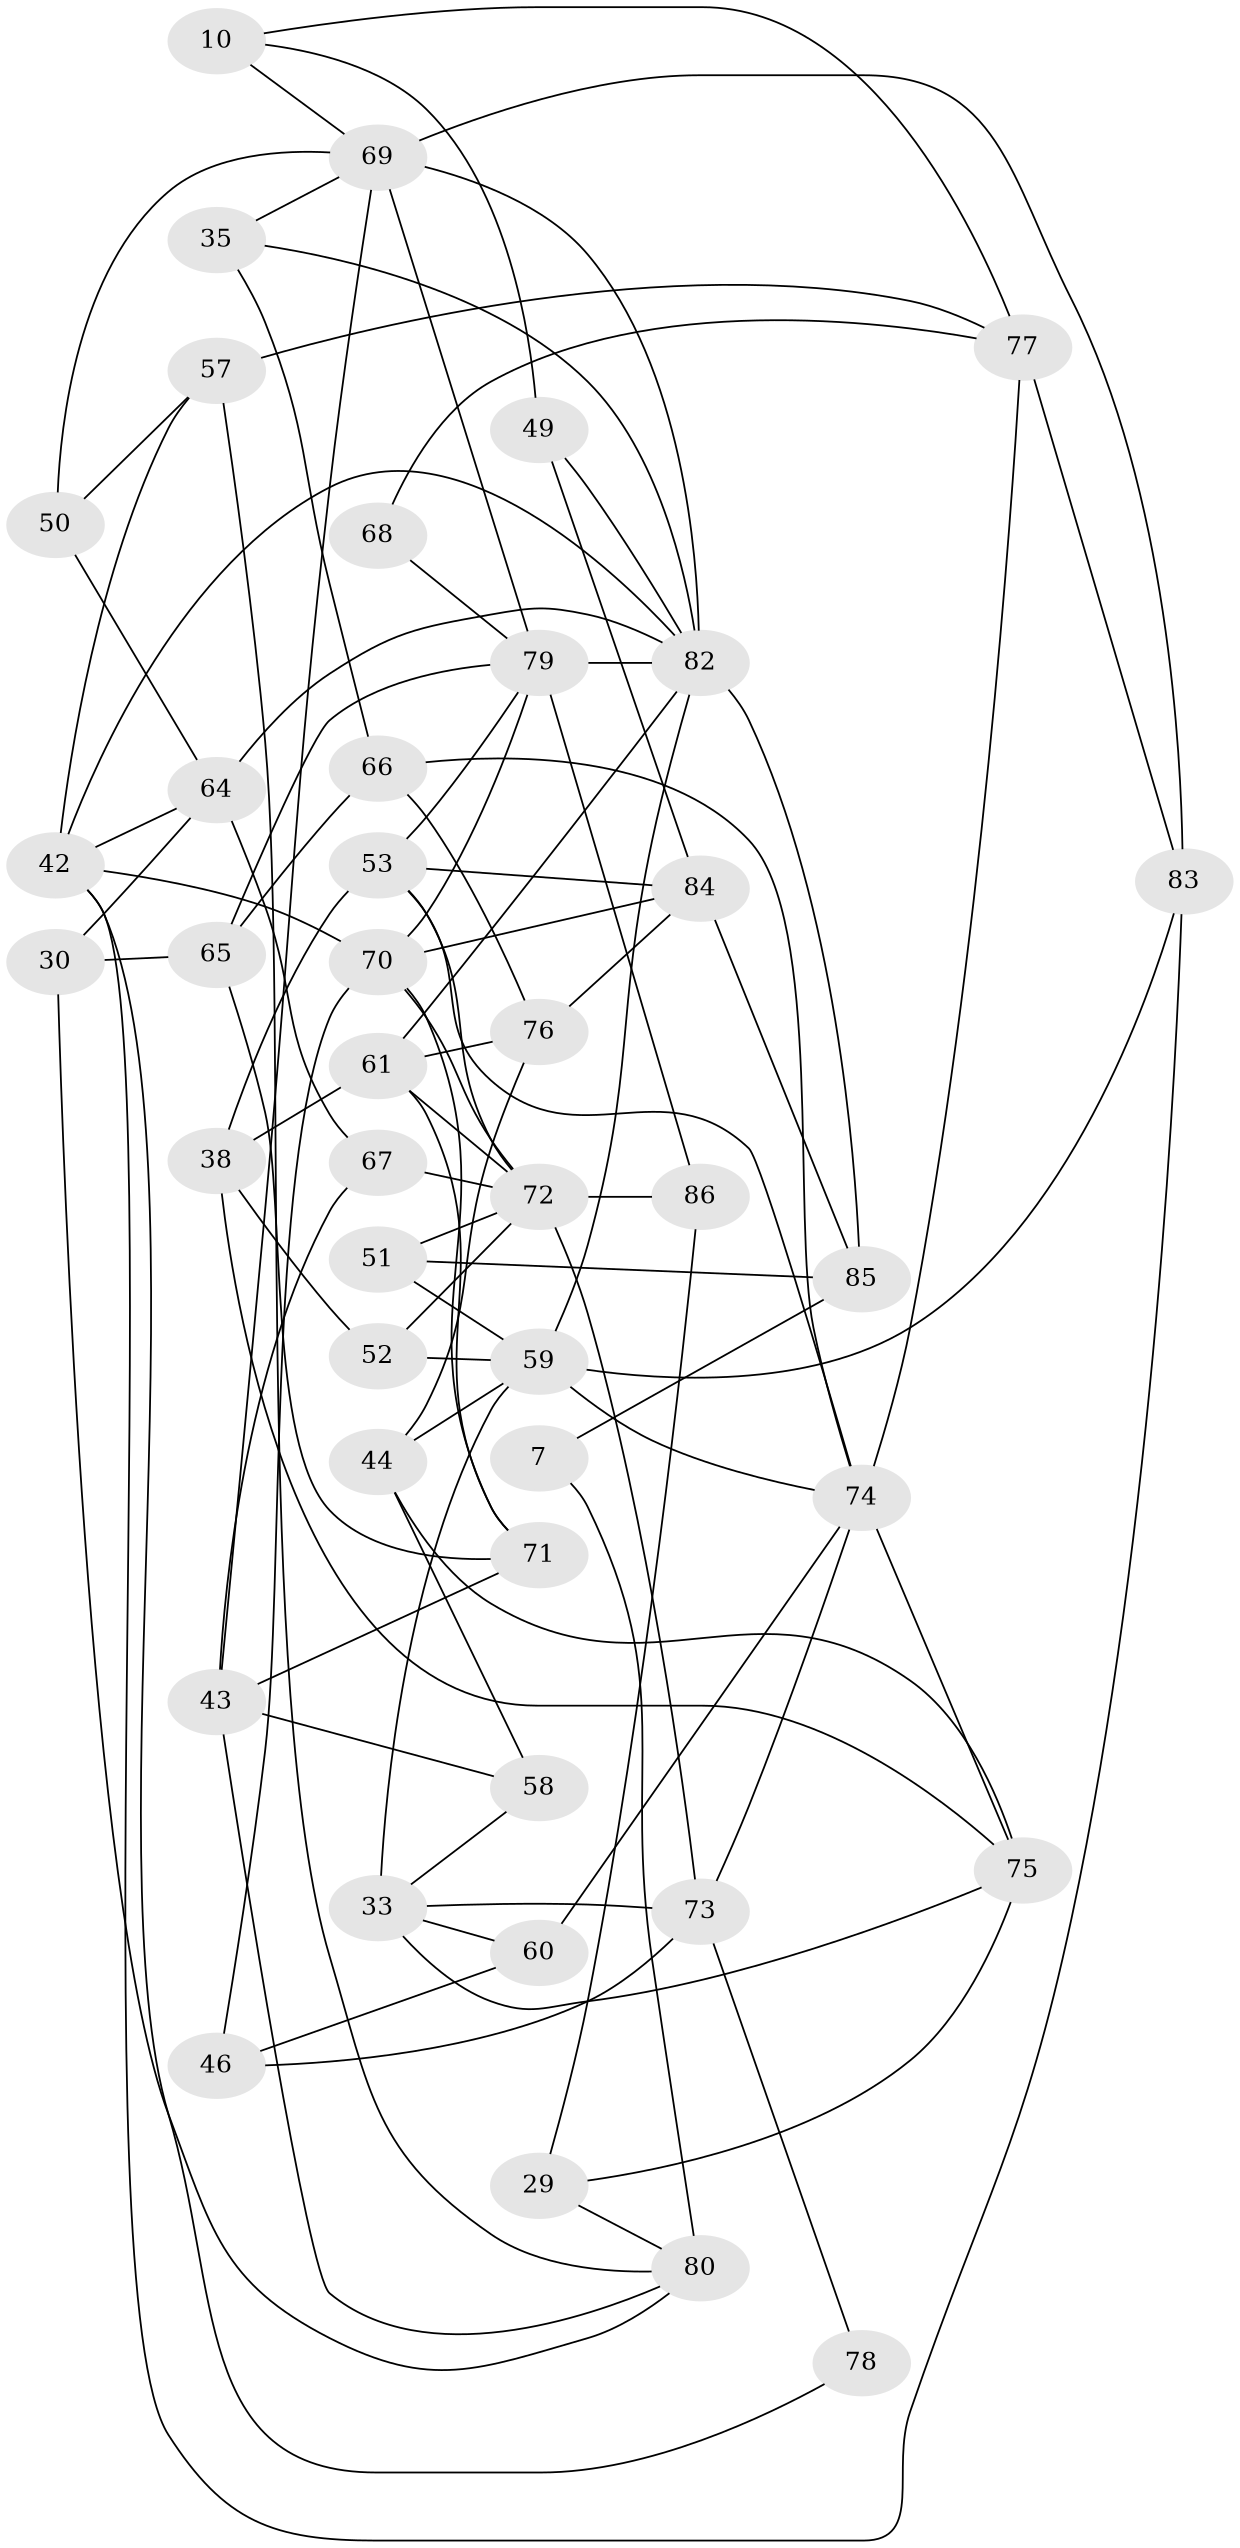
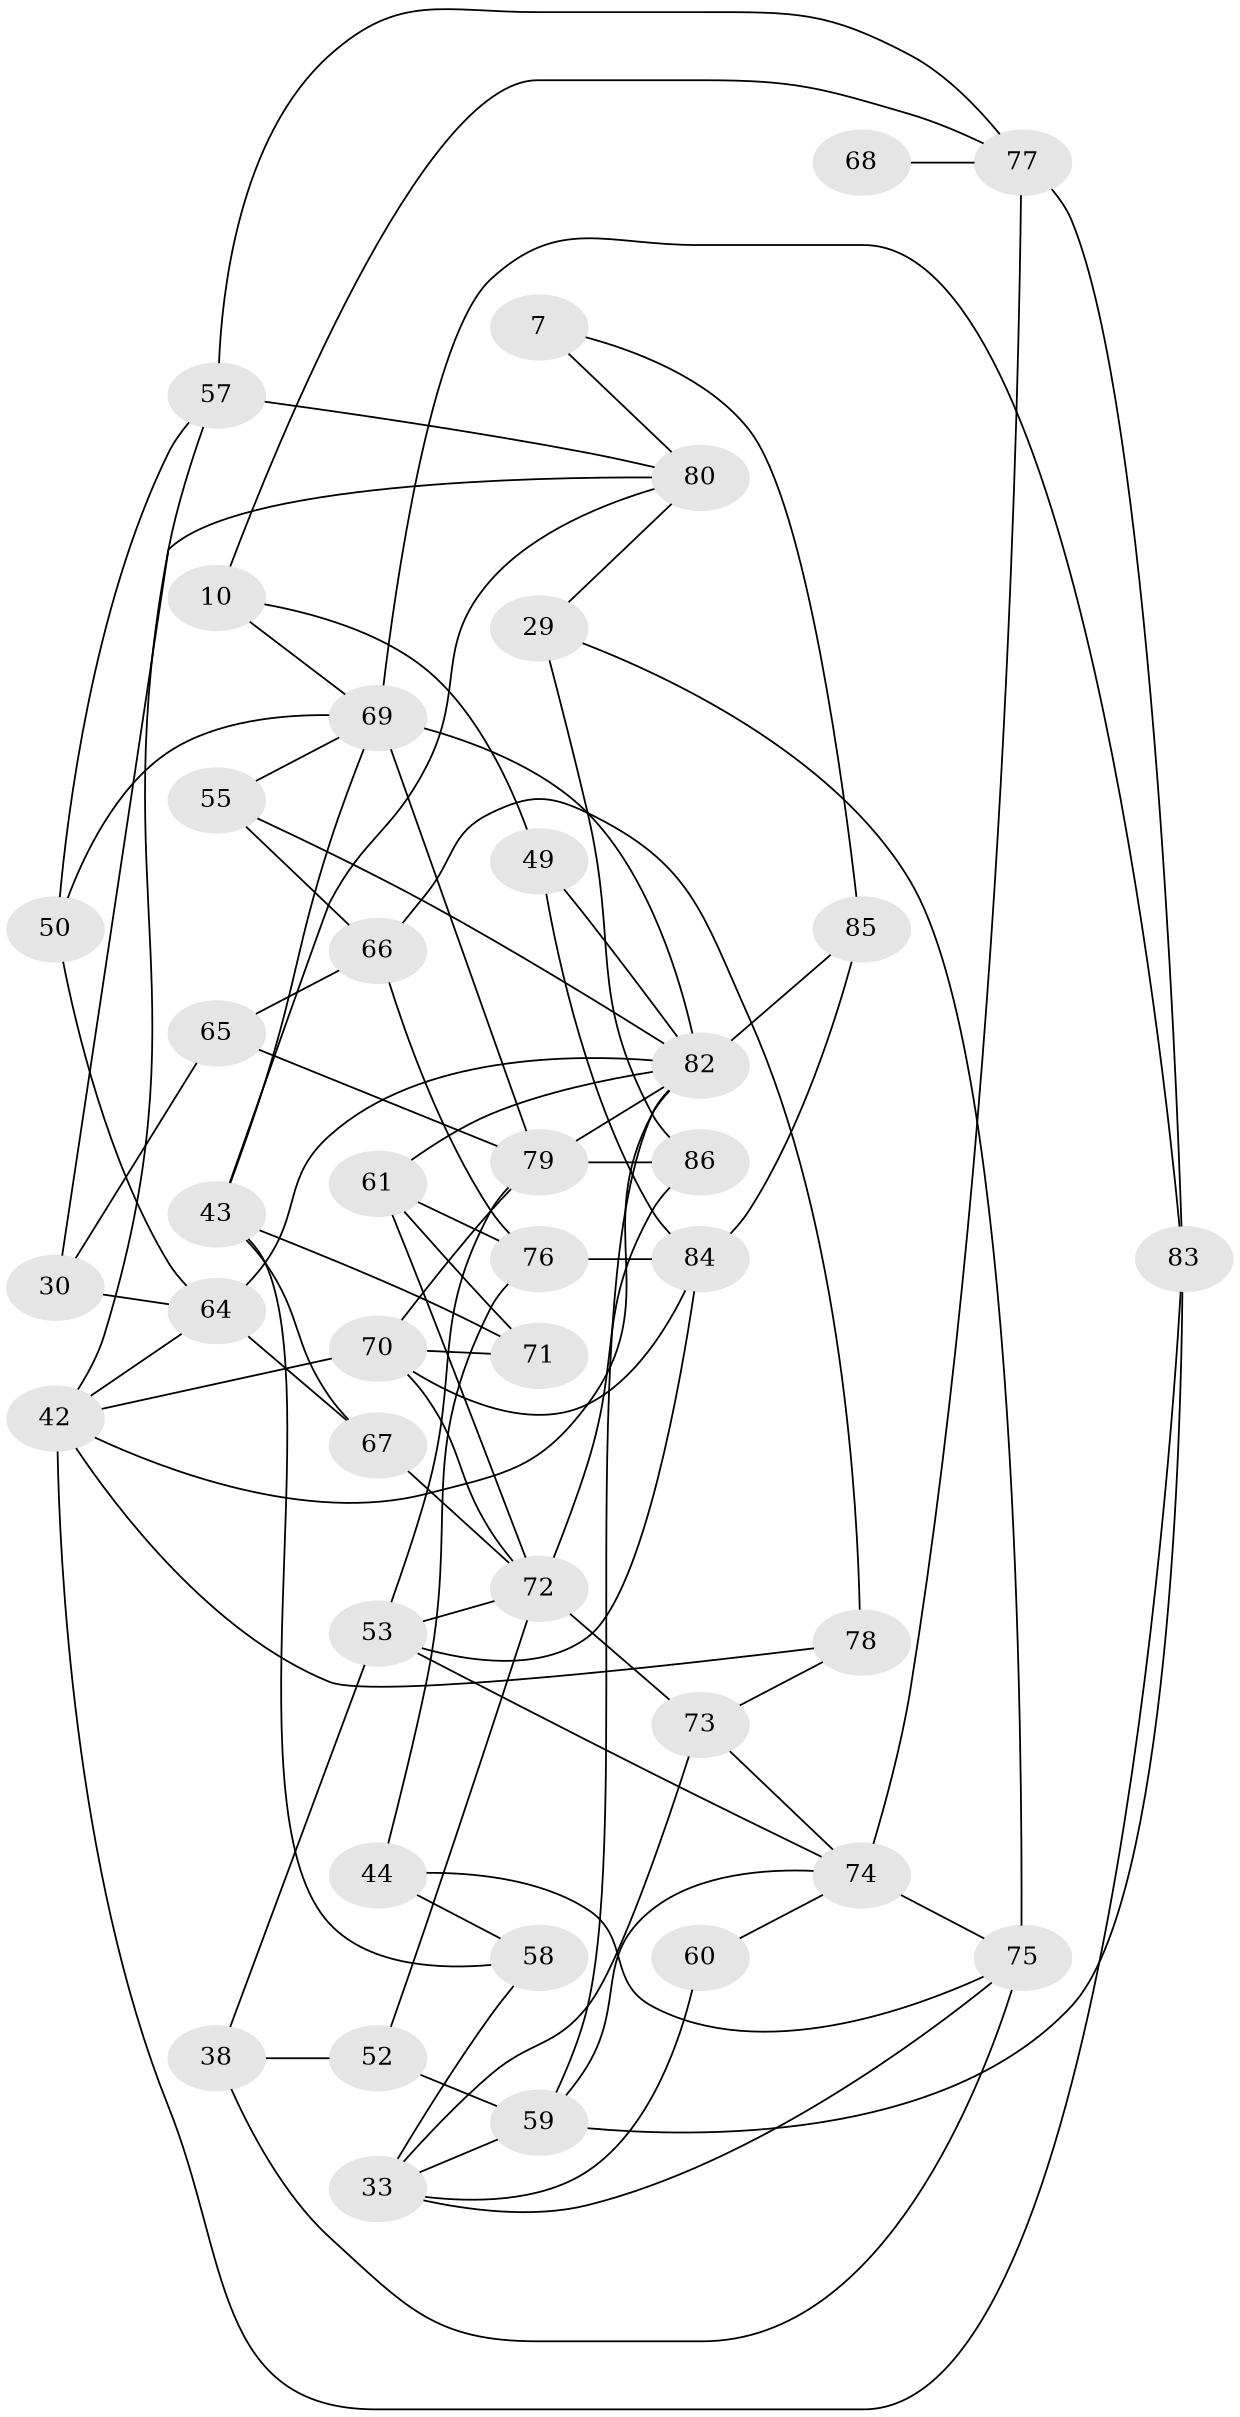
  graph {
    rankdir=LR
    node [color=gray90 style=filled]
    70 [super="+11+26"]
    71
    84 [super="+24"]
    72 [super="+35+37"]
    79 [super="+54+23+47"]
    80 [super="+36"]
    7
    85 [super="+1"]
    10
    49
    69 [super="+48"]
    77 [super="+6"]
    82 [super="+28+81+56"]
    83 [super="+15"]
    75 [super="+63"]
    29
    86
    64 [super="+13+62"]
    67
    30
    65 [super="+5"]
    66
    33 [super="+25"]
    58
    59 [super="+40"]
    60
    73 [super="+12"]
    74 [super="+32"]
    78
    38
    52
    53 [super="+45"]
    61
    76
    42 [super="+21"]
    57
    43 [super="+41"]
    44
-   46
    50
-   51 [super="+17"]
-   55 [super="+31" label=35]
+   55 [super="+31"]
    68
    70 -- 71
    70 -- 84
    70 -- 72
    70 -- 79 [weight=3]
    84 -- 85
    72 -- 86
    72 -- 73
    79 -- 82 [weight=3]
    79 -- 86
    7 -- 80
    7 -- 85 [weight=2]
    10 -- 49
    10 -- 69
    10 -- 77 [weight=2]
    49 -- 84 [weight=2]
    49 -- 82
    69 -- 79 [weight=3]
    69 -- 82
    69 -- 83 [weight=2]
    77 -- 83
    82 -- 85
    29 -- 80
    29 -- 75 [weight=2]
    29 -- 86
    64 -- 82
    64 -- 67 [weight=2]
    67 -- 72
    30 -- 80
    30 -- 64 [weight=2]
    30 -- 65
-   65 -- 71
    65 -- 79 [weight=3]
    65 -- 66
-   66 -- 74
+   66 -- 78
    66 -- 76
    33 -- 75 [weight=2]
    33 -- 58
    33 -- 59
    33 -- 60
    33 -- 73
    59 -- 82 [weight=2]
    59 -- 83
    59 -- 74 [weight=2]
    60 -- 74
    73 -- 74
    73 -- 78
    74 -- 77
    74 -- 75 [weight=2]
    38 -- 75
    38 -- 52
    38 -- 53
-   38 -- 61
    52 -- 72
    52 -- 59
    53 -- 84
    53 -- 72
    53 -- 79 [weight=2]
    53 -- 74
    61 -- 71
    61 -- 72
    61 -- 82
    61 -- 76
    76 -- 84
    42 -- 70 [weight=2]
    42 -- 82
    42 -- 83 [weight=2]
    42 -- 64
    42 -- 78
    42 -- 57
    57 -- 80
    57 -- 77
    43 -- 71
    43 -- 80
    43 -- 69
    43 -- 67
    43 -- 58 [weight=2]
    44 -- 75
    44 -- 58
-   44 -- 59
    44 -- 76
-   46 -- 70
-   46 -- 60
-   46 -- 73 [weight=2]
    50 -- 69
    50 -- 64 [weight=2]
    50 -- 57
-   51 -- 72 [weight=3]
-   51 -- 85 [weight=2]
-   51 -- 59
    55 -- 69 [weight=3]
    55 -- 82
    55 -- 66
-   68 -- 79
    68 -- 77 [weight=2]
  }
